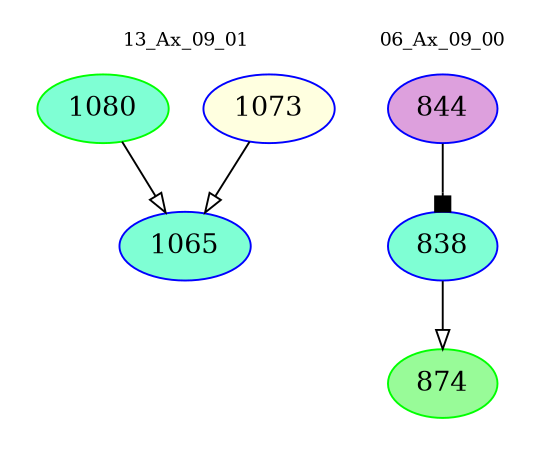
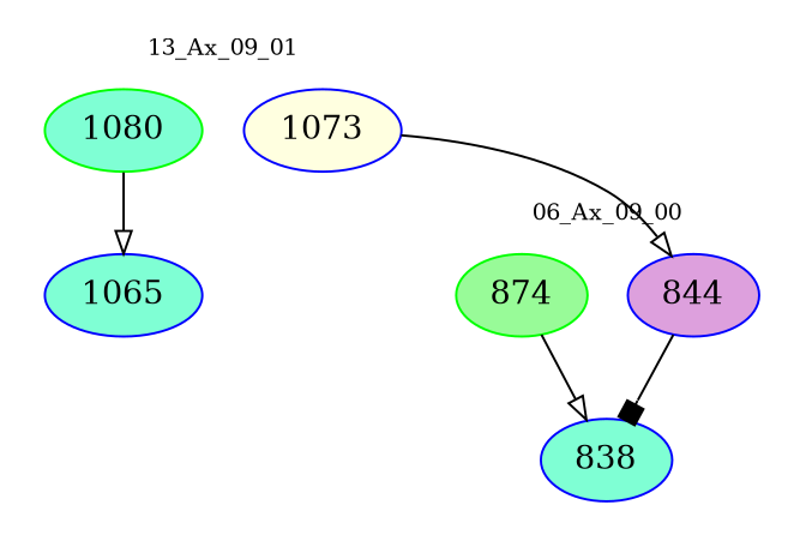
  digraph {
    node [color=blue fillcolor=aquamarine style=filled]
    edge [arrowhead=onormal color=black]
    n1 [fillcolor=lightyellow label=1073]
    n2 [label=1065]
    n3 [color=green label=1080]
    n4 [fillcolor=plum label=844]
    n5 [label=838]
    n6 [color=green fillcolor=palegreen label=874]
    subgraph cluster_1 {
      color=white
      fontsize=10
      label="13_Ax_09_01"
      n1
      n2
      n3
    }
    subgraph cluster_2 {
      color=white
      fontsize=10
      label="06_Ax_09_00"
      n4
      n5
      n6
    }
-   n1 -> n2
+   n1 -> n4
    n3 -> n2
    n4 -> n5 [arrowhead=box]
-   n5 -> n6
+   n6 -> n5
  }
